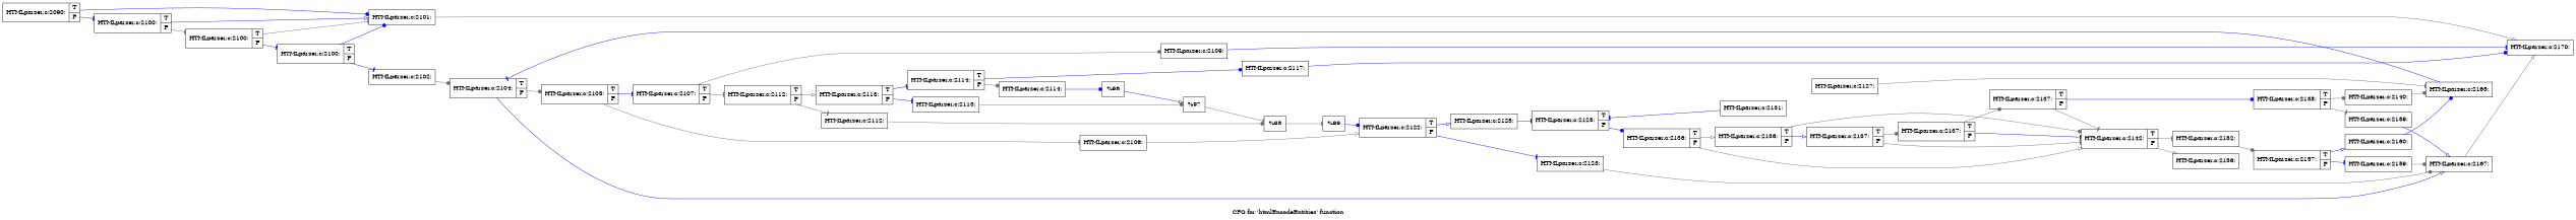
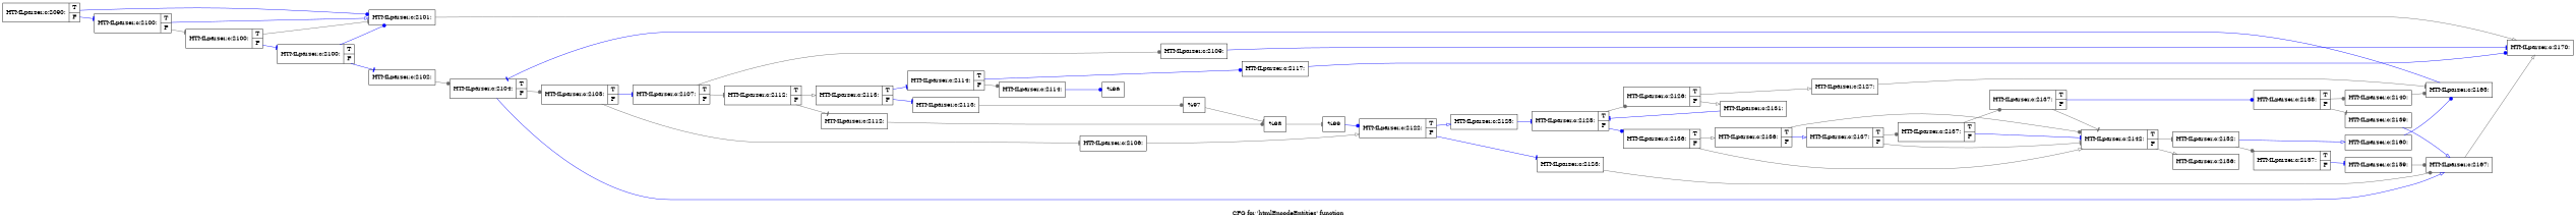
  digraph {
    label="CFG for 'htmlEncodeEntities' function"
    rankdir=LR
    node [shape=record]
    edge [arrowhead=tee color=gray40]
    n1 [label="{HTMLparser.c:2090:|{<s0>T|<s1>F}}"]
    n2 [label="{HTMLparser.c:2101:}"]
    n3 [label="{HTMLparser.c:2100:|{<s0>T|<s1>F}}"]
    n4 [label="{HTMLparser.c:2170:}"]
    n5 [label="{HTMLparser.c:2100:|{<s0>T|<s1>F}}"]
    n6 [label="{HTMLparser.c:2100:|{<s0>T|<s1>F}}"]
    n7 [label="{HTMLparser.c:2102:}"]
    n8 [label="{HTMLparser.c:2104:|{<s0>T|<s1>F}}"]
    n9 [label="{HTMLparser.c:2105:|{<s0>T|<s1>F}}"]
    n10 [label="{HTMLparser.c:2167:}"]
    n11 [label="{HTMLparser.c:2106:}"]
    n12 [label="{HTMLparser.c:2107:|{<s0>T|<s1>F}}"]
    n13 [label="{HTMLparser.c:2122:|{<s0>T|<s1>F}}"]
    n14 [label="{HTMLparser.c:2109:}"]
    n15 [label="{HTMLparser.c:2112:|{<s0>T|<s1>F}}"]
    n16 [label="{HTMLparser.c:2123:}"]
    n17 [label="{HTMLparser.c:2125:}"]
    n18 [label="{HTMLparser.c:2112:}"]
    n19 [label="{HTMLparser.c:2113:|{<s0>T|<s1>F}}"]
    n20 [label="{HTMLparser.c:2125:|{<s0>T|<s1>F}}"]
    n21 [label="{%98}"]
    n22 [label="{HTMLparser.c:2113:}"]
    n23 [label="{HTMLparser.c:2114:|{<s0>T|<s1>F}}"]
    n24 [label="{%99}"]
    n25 [label="{%97}"]
    n26 [label="{HTMLparser.c:2114:}"]
    n27 [label="{HTMLparser.c:2117:}"]
    n28 [label="{%96}"]
+   n29 [label="{HTMLparser.c:2126:|{<s0>T|<s1>F}}"]
    n30 [label="{HTMLparser.c:2136:|{<s0>T|<s1>F}}"]
    n31 [label="{HTMLparser.c:2127:}"]
    n32 [label="{HTMLparser.c:2131:}"]
    n33 [label="{HTMLparser.c:2136:|{<s0>T|<s1>F}}"]
    n34 [label="{HTMLparser.c:2142:|{<s0>T|<s1>F}}"]
    n35 [label="{HTMLparser.c:2165:}"]
    n36 [label="{HTMLparser.c:2137:|{<s0>T|<s1>F}}"]
    n37 [label="{HTMLparser.c:2152:}"]
    n38 [label="{HTMLparser.c:2156:}"]
    n39 [label="{HTMLparser.c:2137:|{<s0>T|<s1>F}}"]
    n40 [label="{HTMLparser.c:2157:|{<s0>T|<s1>F}}"]
    n41 [label="{HTMLparser.c:2137:|{<s0>T|<s1>F}}"]
    n42 [label="{HTMLparser.c:2138:|{<s0>T|<s1>F}}"]
    n43 [label="{HTMLparser.c:2139:}"]
    n44 [label="{HTMLparser.c:2140:}"]
    n45 [label="{HTMLparser.c:2159:}"]
    n46 [label="{HTMLparser.c:2160:}"]
    n1 -> n2 [arrowhead=dot color=blue]
    n1 -> n3 [color=blue]
    n2 -> n4 [arrowhead=onormal]
    n3 -> n2 [arrowhead=onormal color=blue]
    n3 -> n5
    n5 -> n2
    n5 -> n6 [color=blue]
    n6 -> n2 [arrowhead=dot color=blue]
    n6 -> n7 [color=blue]
    n7 -> n8 [arrowhead=dot]
    n8 -> n9 [arrowhead=dot]
    n8 -> n10 [arrowhead=onormal color=blue]
    n9 -> n11
    n9 -> n12 [color=blue]
    n10 -> n4 [arrowhead=onormal]
    n11 -> n13 [arrowhead=onormal]
    n12 -> n14 [arrowhead=dot]
    n12 -> n15
    n13 -> n16 [color=blue]
    n13 -> n17 [arrowhead=onormal color=blue]
    n14 -> n4 [color=blue]
    n15 -> n18
    n15 -> n19 [arrowhead=onormal]
    n16 -> n10 [arrowhead=dot]
    n17 -> n20 [color=blue]
    n18 -> n21 [arrowhead=dot]
    n19 -> n22 [color=blue]
    n19 -> n23 [color=blue]
+   n20 -> n29 [arrowhead=dot]
    n20 -> n30 [arrowhead=dot color=blue]
    n21 -> n24
    n22 -> n25 [arrowhead=dot]
    n23 -> n26 [arrowhead=dot]
    n23 -> n27 [arrowhead=dot color=blue]
    n24 -> n13 [arrowhead=dot color=blue]
    n25 -> n21
    n26 -> n28 [arrowhead=dot color=blue]
    n27 -> n4 [arrowhead=dot color=blue]
-   n28 -> n25 [arrowhead=onormal color=blue]
+   n29 -> n31 [arrowhead=onormal]
+   n29 -> n32 [arrowhead=onormal]
    n30 -> n33 [arrowhead=onormal]
    n30 -> n34 [arrowhead=onormal]
    n31 -> n35
    n32 -> n20 [color=blue]
    n33 -> n34 [arrowhead=dot]
    n33 -> n36 [arrowhead=onormal color=blue]
    n34 -> n37
    n34 -> n38 [arrowhead=onormal]
    n35 -> n8 [color=blue]
    n36 -> n34
    n36 -> n39 [arrowhead=dot]
    n37 -> n40 [arrowhead=dot]
    n39 -> n34 [color=blue]
    n39 -> n41 [arrowhead=dot]
    n40 -> n45 [color=blue]
-   n40 -> n46 [arrowhead=onormal color=blue]
+   n37 -> n46 [arrowhead=onormal color=blue]
    n41 -> n34
    n41 -> n42 [arrowhead=dot color=blue]
    n42 -> n43
    n42 -> n44 [arrowhead=dot]
    n43 -> n10 [arrowhead=onormal color=blue]
    n44 -> n35 [arrowhead=dot]
    n45 -> n10 [arrowhead=dot]
    n46 -> n35 [arrowhead=dot color=blue]
  }
